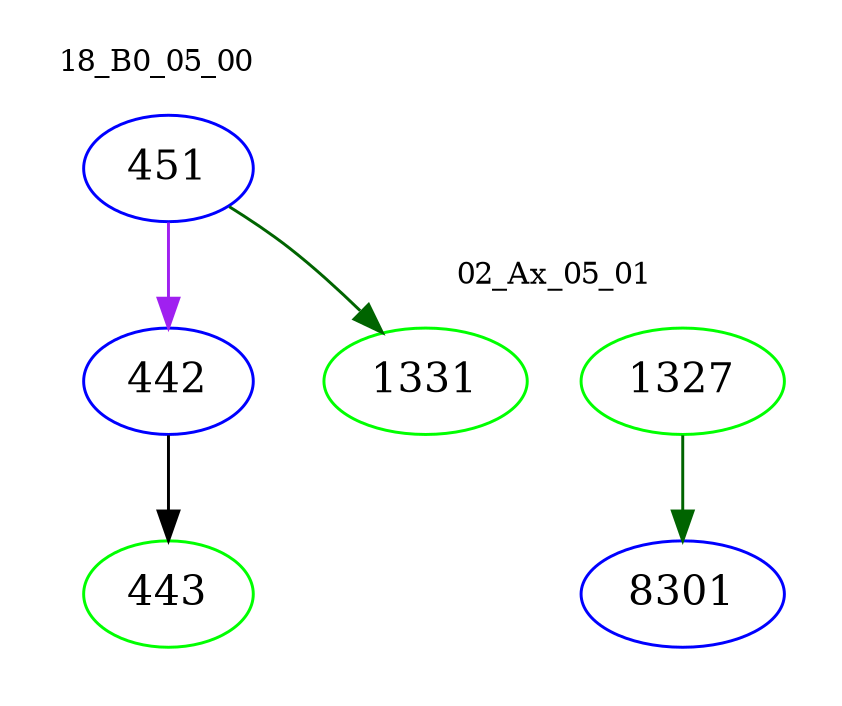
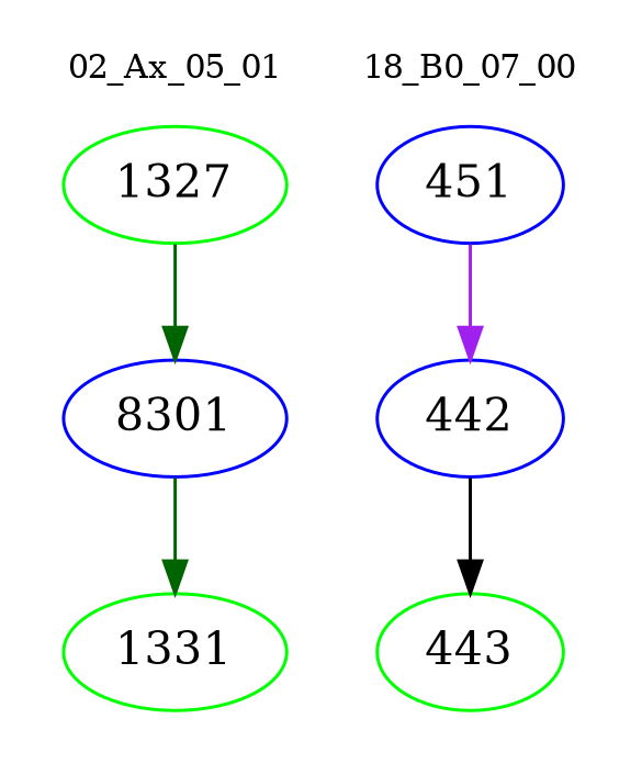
  digraph {
    node [color=green]
    edge [color=darkgreen]
    n1 [label=1327]
    n2 [color=blue label=8301]
    n3 [label=1331]
    n4 [color=blue label=451]
    n5 [color=blue label=442]
    n6 [label=443]
    subgraph cluster_1 {
      color=white
      fontsize=10
      label="02_Ax_05_01"
      n1
      n2
      n3
    }
    subgraph cluster_2 {
      color=white
      fontsize=10
-     label="18_B0_05_00"
+     label="18_B0_07_00"
      n4
      n5
      n6
    }
    n1 -> n2
-   n4 -> n3
+   n2 -> n3
    n4 -> n5 [color=purple]
    n5 -> n6 [color=black]
  }
